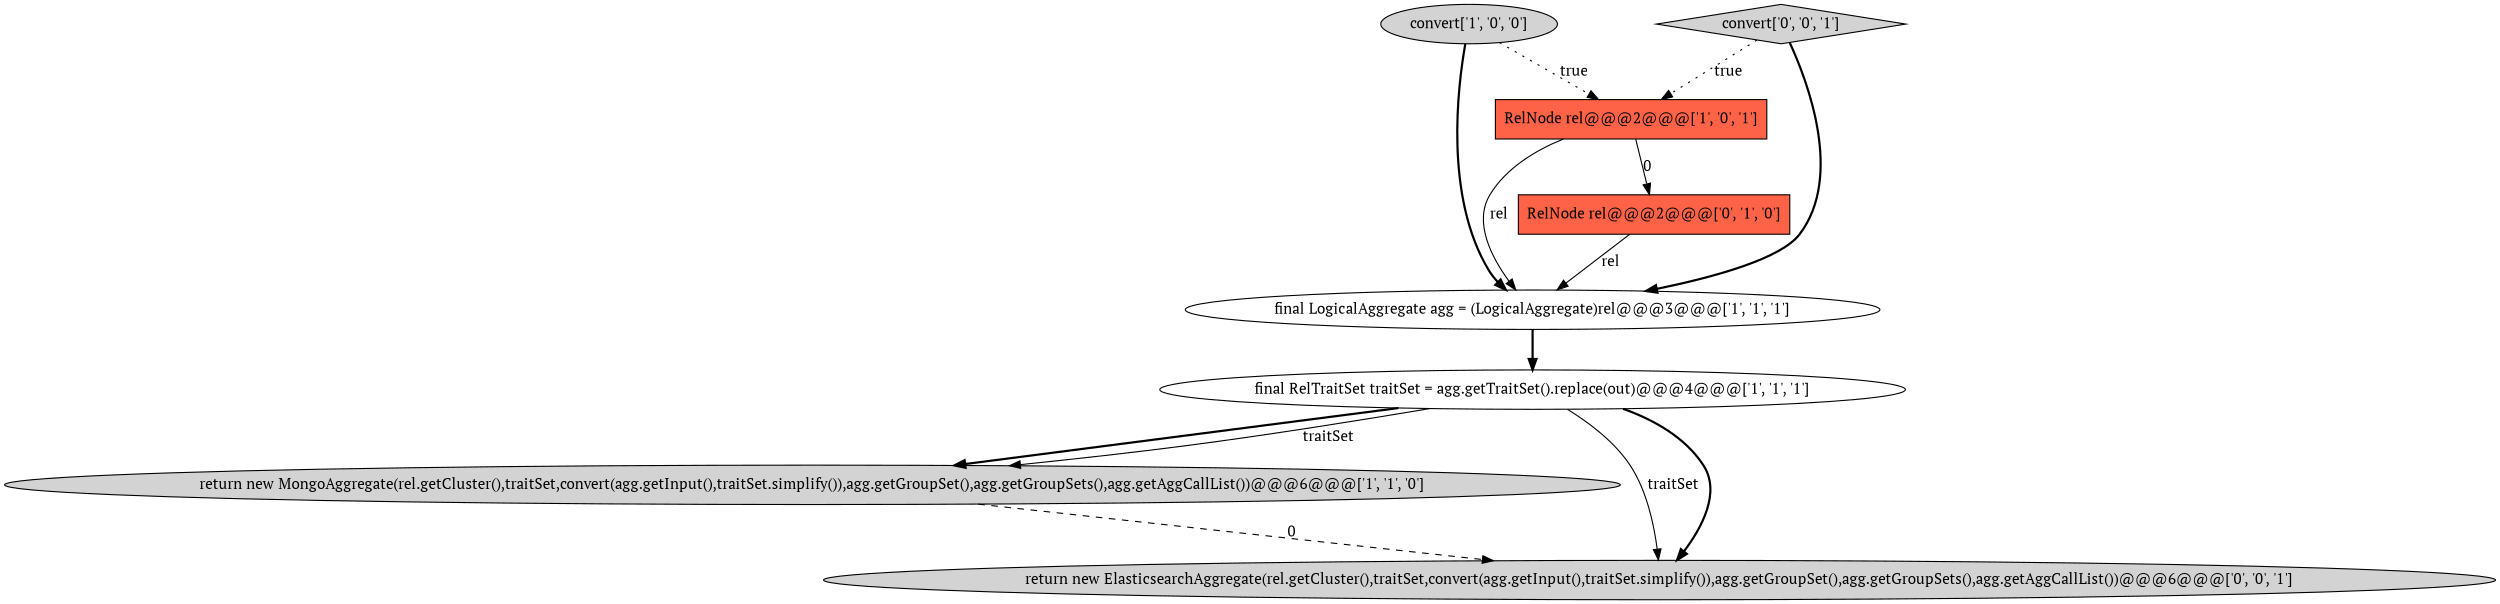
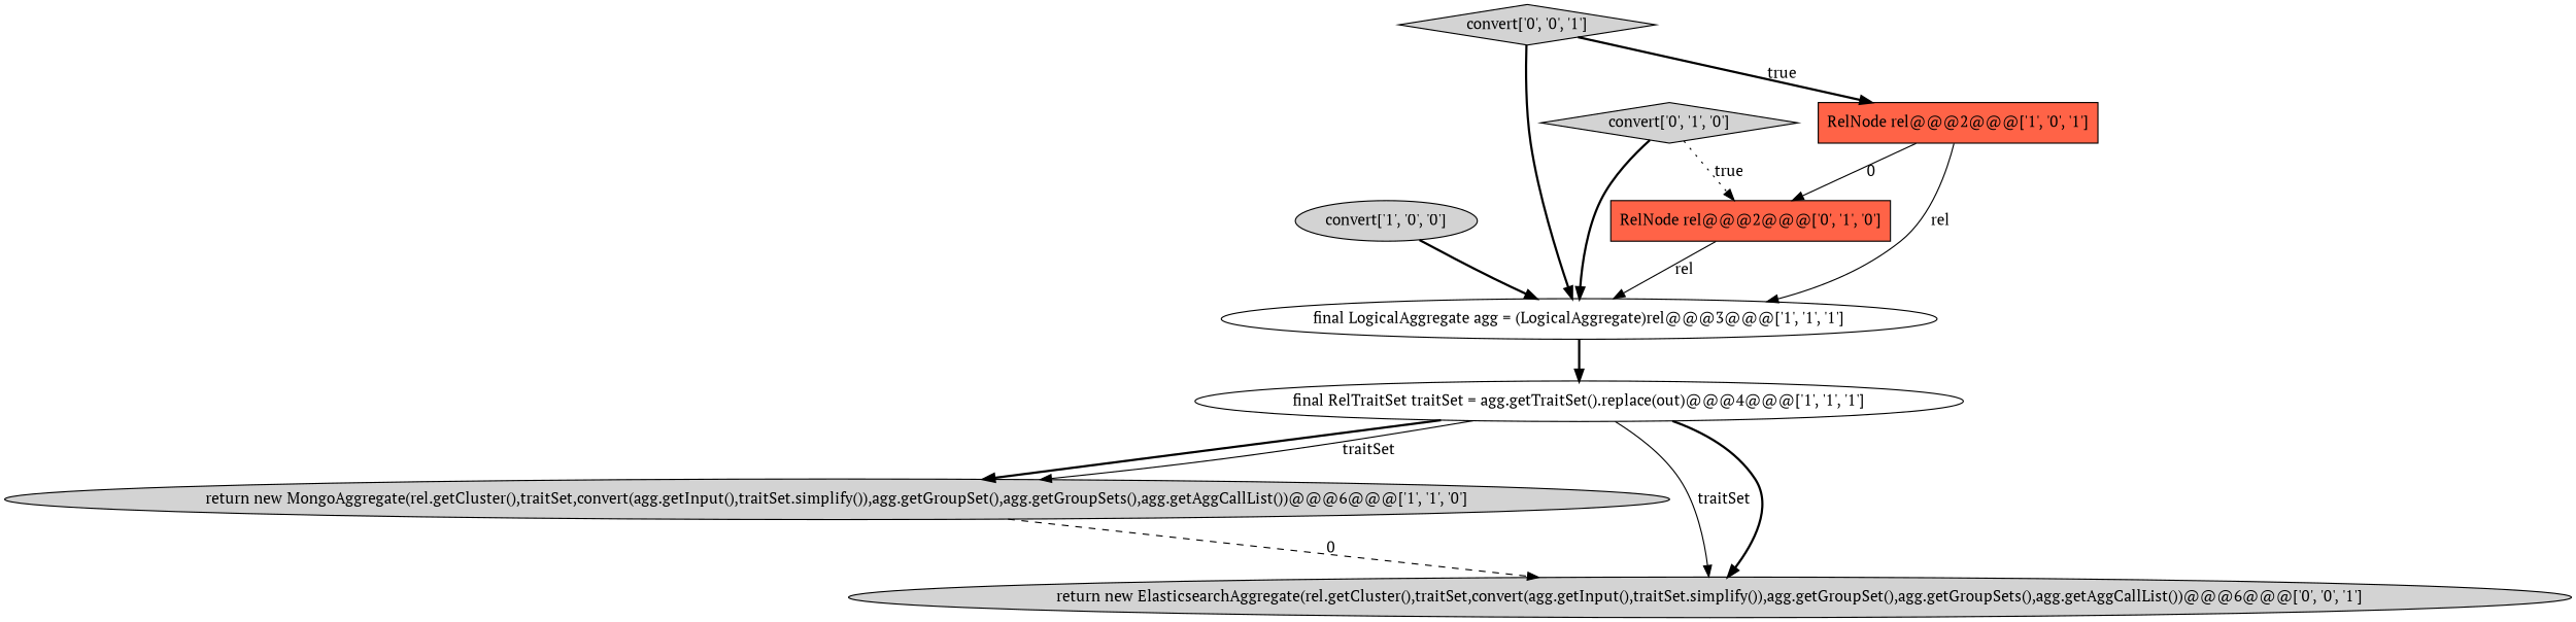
  digraph {
    fontname="PT Serif"
    node [fillcolor=lightgray fontname="PT Serif" shape=ellipse style=filled]
    edge [fontname="PT Serif" style=bold]
    n1 [fillcolor=white label="final LogicalAggregate agg = (LogicalAggregate)rel@@@3@@@['1', '1', '1']"]
    n2 [fillcolor=white label="final RelTraitSet traitSet = agg.getTraitSet().replace(out)@@@4@@@['1', '1', '1']"]
    n3 [label="return new MongoAggregate(rel.getCluster(),traitSet,convert(agg.getInput(),traitSet.simplify()),agg.getGroupSet(),agg.getGroupSets(),agg.getAggCallList())@@@6@@@['1', '1', '0']"]
    n4 [label="return new ElasticsearchAggregate(rel.getCluster(),traitSet,convert(agg.getInput(),traitSet.simplify()),agg.getGroupSet(),agg.getGroupSets(),agg.getAggCallList())@@@6@@@['0', '0', '1']"]
    n5 [label="convert['1', '0', '0']"]
    n6 [fillcolor=tomato label="RelNode rel@@@2@@@['1', '0', '1']" shape=box]
    n7 [fillcolor=tomato label="RelNode rel@@@2@@@['0', '1', '0']" shape=box]
+   n8 [label="convert['0', '1', '0']" shape=diamond]
    n9 [label="convert['0', '0', '1']" shape=diamond]
    n1 -> n2
    n2 -> n3
    n2 -> n3 [label=traitSet style=solid]
    n2 -> n4 [label=traitSet style=solid]
    n2 -> n4
    n3 -> n4 [label=0 style=dashed]
    n5 -> n1
-   n5 -> n6 [label=true style=dotted]
    n6 -> n1 [label=rel style=solid]
    n6 -> n7 [label=0 style=solid]
    n7 -> n1 [label=rel style=solid]
+   n8 -> n1
+   n8 -> n7 [label=true style=dotted]
    n9 -> n1
-   n9 -> n6 [label=true style=dotted]
+   n9 -> n6 [label=true]
  }
